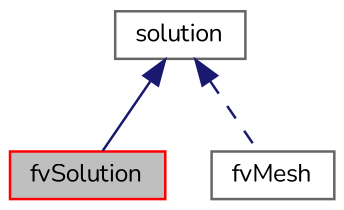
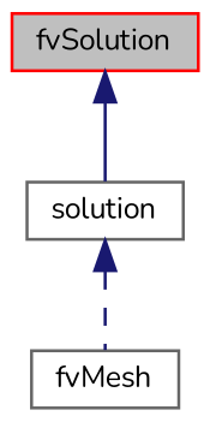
  digraph {
    fontname=Nunito
    node [color=gray40 fontname=Nunito fontsize=10 shape=record]
    edge [color=midnightblue dir=back fontname=Nunito fontsize=10 labelfontname=FreeSans labelfontsize=10]
    n1 [color=red fillcolor=grey75 fontcolor=black height=0.2 label=fvSolution style=filled width=0.4]
    n2 [height=0.2 label=fvMesh width=0.4]
    n3 [height=0.2 label=solution width=0.4]
-   n3 -> n1 [style=solid]
+   n1 -> n3 [style=solid]
    n3 -> n2 [style=dashed]
  }
